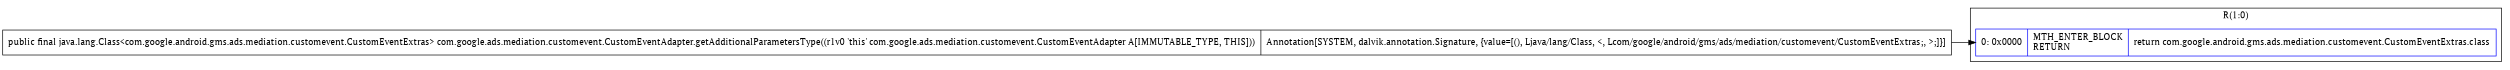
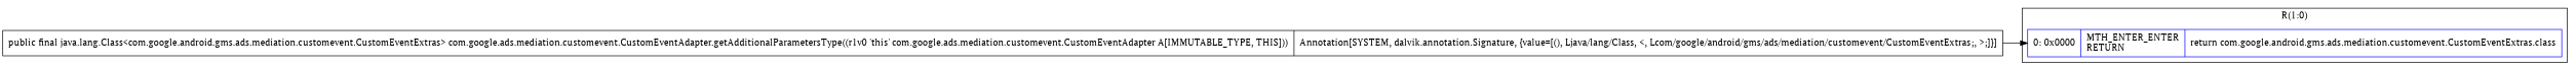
  digraph {
    rankdir=LR
    fontname="PT Serif"
    node [shape=record fontname="PT Serif"]
-   n1 [color=blue label="{0\:\ 0x0000|MTH_ENTER_BLOCK\lRETURN\l|return com.google.android.gms.ads.mediation.customevent.CustomEventExtras.class\l}"]
+   n1 [color=blue label="{0\:\ 0x0000|MTH_ENTER_ENTER\lRETURN\l|return com.google.android.gms.ads.mediation.customevent.CustomEventExtras.class\l}"]
    n2 [label="{public final java.lang.Class\<com.google.android.gms.ads.mediation.customevent.CustomEventExtras\> com.google.ads.mediation.customevent.CustomEventAdapter.getAdditionalParametersType((r1v0 'this' com.google.ads.mediation.customevent.CustomEventAdapter A[IMMUTABLE_TYPE, THIS]))  | Annotation[SYSTEM, dalvik.annotation.Signature, \{value=[(), Ljava\/lang\/Class, \<, Lcom\/google\/android\/gms\/ads\/mediation\/customevent\/CustomEventExtras;, \>;]\}]\l}"]
    subgraph cluster_1 {
      label="R(1:0)"
      n1
    }
    n2 -> n1 [fontname="PT Serif"]
  }
